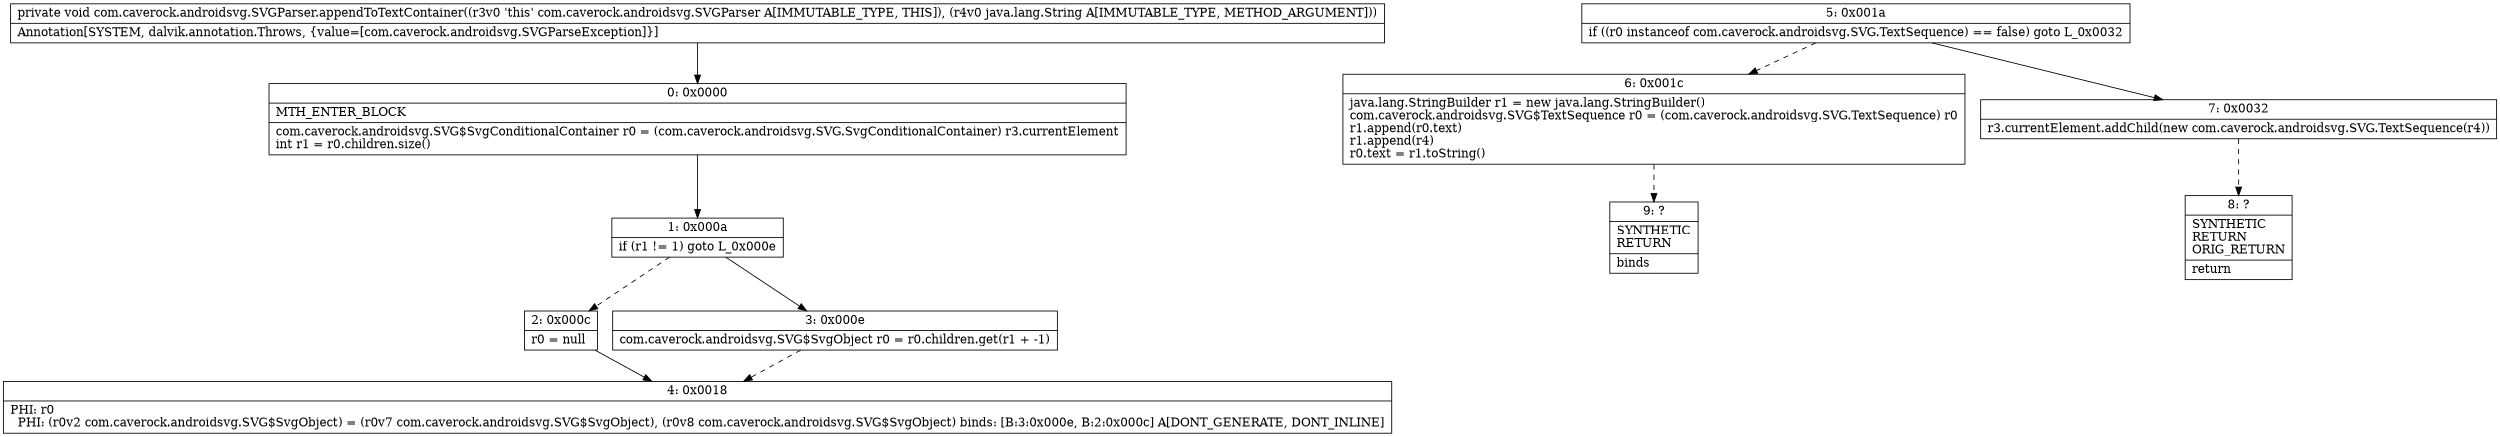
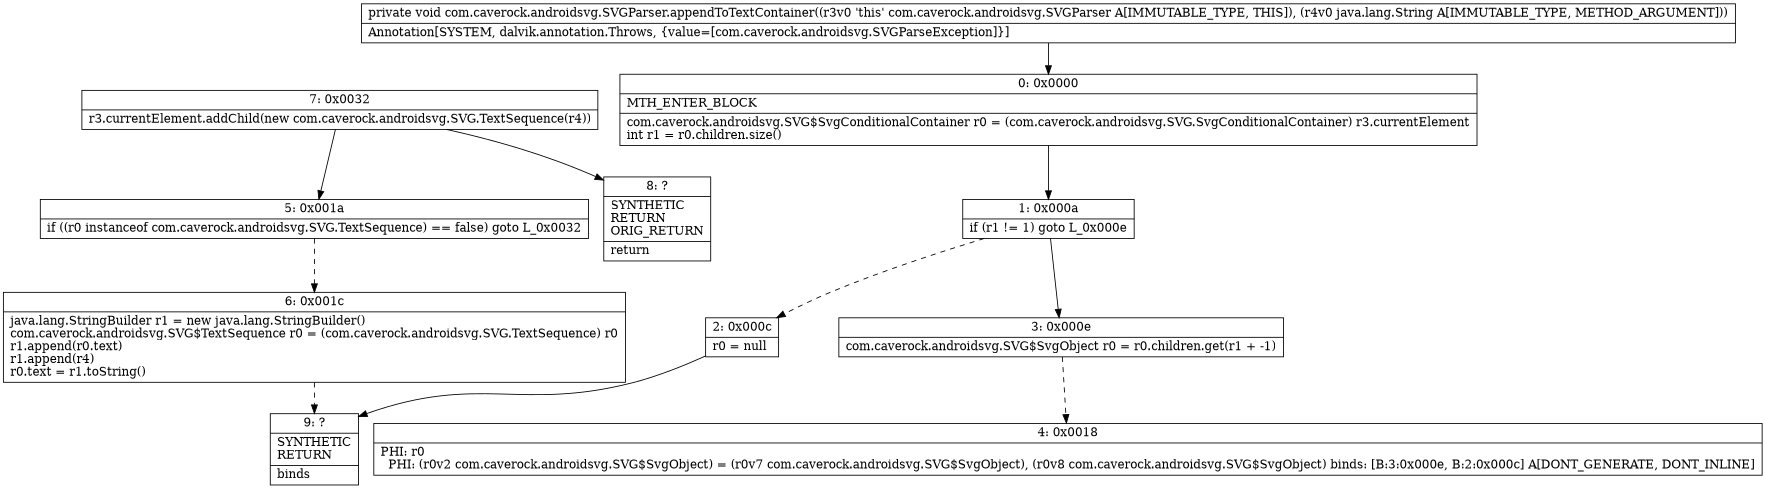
  digraph {
    node [shape=record]
    n1 [label="{0\:\ 0x0000|MTH_ENTER_BLOCK\l|com.caverock.androidsvg.SVG$SvgConditionalContainer r0 = (com.caverock.androidsvg.SVG.SvgConditionalContainer) r3.currentElement\lint r1 = r0.children.size()\l}"]
    n2 [label="{1\:\ 0x000a|if (r1 != 1) goto L_0x000e\l}"]
    n3 [label="{2\:\ 0x000c|r0 = null\l}"]
    n4 [label="{3\:\ 0x000e|com.caverock.androidsvg.SVG$SvgObject r0 = r0.children.get(r1 + \-1)\l}"]
    n5 [label="{4\:\ 0x0018|PHI: r0 \l  PHI: (r0v2 com.caverock.androidsvg.SVG$SvgObject) = (r0v7 com.caverock.androidsvg.SVG$SvgObject), (r0v8 com.caverock.androidsvg.SVG$SvgObject) binds: [B:3:0x000e, B:2:0x000c] A[DONT_GENERATE, DONT_INLINE]\l}"]
    n6 [label="{5\:\ 0x001a|if ((r0 instanceof com.caverock.androidsvg.SVG.TextSequence) == false) goto L_0x0032\l}"]
    n7 [label="{6\:\ 0x001c|java.lang.StringBuilder r1 = new java.lang.StringBuilder()\lcom.caverock.androidsvg.SVG$TextSequence r0 = (com.caverock.androidsvg.SVG.TextSequence) r0\lr1.append(r0.text)\lr1.append(r4)\lr0.text = r1.toString()\l}"]
    n8 [label="{7\:\ 0x0032|r3.currentElement.addChild(new com.caverock.androidsvg.SVG.TextSequence(r4))\l}"]
    n9 [label="{9\:\ ?|SYNTHETIC\lRETURN\l|binds\l}"]
    n10 [label="{8\:\ ?|SYNTHETIC\lRETURN\lORIG_RETURN\l|return\l}"]
    n11 [label="{private void com.caverock.androidsvg.SVGParser.appendToTextContainer((r3v0 'this' com.caverock.androidsvg.SVGParser A[IMMUTABLE_TYPE, THIS]), (r4v0 java.lang.String A[IMMUTABLE_TYPE, METHOD_ARGUMENT]))  | Annotation[SYSTEM, dalvik.annotation.Throws, \{value=[com.caverock.androidsvg.SVGParseException]\}]\l}"]
    n1 -> n2
    n2 -> n3 [style=dashed]
    n2 -> n4
-   n3 -> n5
+   n3 -> n9
    n4 -> n5 [style=dashed]
    n6 -> n7 [style=dashed]
-   n6 -> n8
+   n8 -> n6
    n7 -> n9 [style=dashed]
-   n8 -> n10 [style=dashed]
+   n8 -> n10
    n11 -> n1
  }
